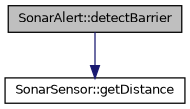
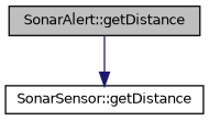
  digraph {
    rankdir=TB
    node [color=black fontname=Helvetica fontsize=10 shape=record style=filled]
-   n1 [fillcolor=grey75 fontcolor=black height=0.2 label="SonarAlert::detectBarrier" width=0.4]
+   n1 [fillcolor=grey75 fontcolor=black height=0.2 label="SonarAlert::getDistance" width=0.4]
    n2 [fillcolor=white height=0.2 label="SonarSensor::getDistance" width=0.4]
    n1 -> n2 [color=midnightblue fontname=Helvetica fontsize=10 labelfontname=Helvetica labelfontsize=10 style=solid]
  }
